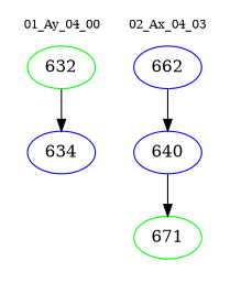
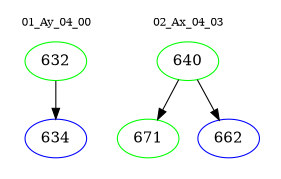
  digraph {
    node [color=green]
    edge [color=black]
    n1 [label=632]
    n2 [color=blue label=634]
-   n3 [color=blue label=640]
+   n3 [label=640]
    n4 [label=671]
    n5 [color=blue label=662]
    subgraph cluster_1 {
      color=white
      fontsize=10
      label="01_Ay_04_00"
      n1
      n2
    }
    subgraph cluster_2 {
      color=white
      fontsize=10
      label="02_Ax_04_03"
      n3
      n4
      n5
    }
    n1 -> n2
    n3 -> n4
-   n5 -> n3
+   n3 -> n5
  }
